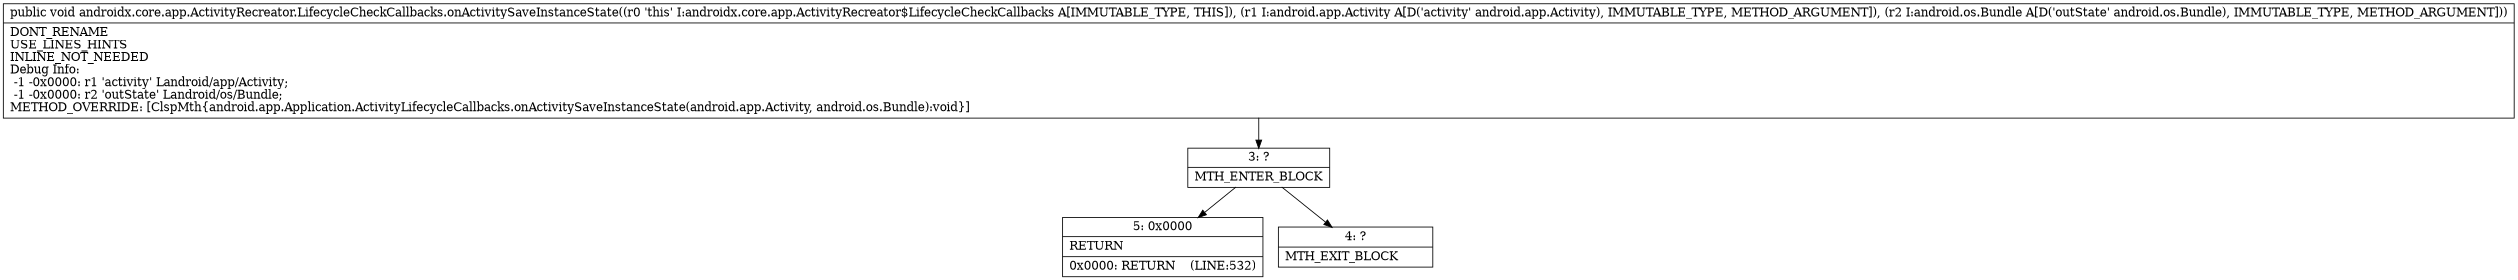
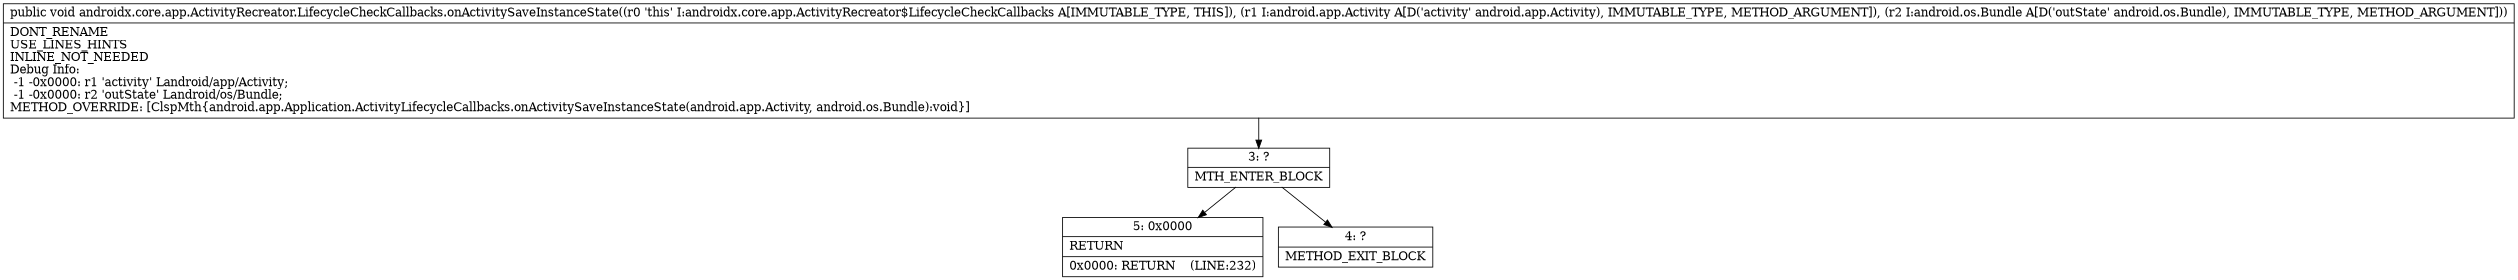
  digraph {
    node [shape=record]
    n1 [label="{3\:\ ?|MTH_ENTER_BLOCK\l}"]
-   n2 [label="{5\:\ 0x0000|RETURN\l|0x0000: RETURN    (LINE:532)\l}"]
-   n3 [label="{4\:\ ?|MTH_EXIT_BLOCK\l}"]
+   n2 [label="{5\:\ 0x0000|RETURN\l|0x0000: RETURN    (LINE:232)\l}"]
+   n3 [label="{4\:\ ?|METHOD_EXIT_BLOCK\l}"]
    n4 [label="{public void androidx.core.app.ActivityRecreator.LifecycleCheckCallbacks.onActivitySaveInstanceState((r0 'this' I:androidx.core.app.ActivityRecreator$LifecycleCheckCallbacks A[IMMUTABLE_TYPE, THIS]), (r1 I:android.app.Activity A[D('activity' android.app.Activity), IMMUTABLE_TYPE, METHOD_ARGUMENT]), (r2 I:android.os.Bundle A[D('outState' android.os.Bundle), IMMUTABLE_TYPE, METHOD_ARGUMENT]))  | DONT_RENAME\lUSE_LINES_HINTS\lINLINE_NOT_NEEDED\lDebug Info:\l  \-1 \-0x0000: r1 'activity' Landroid\/app\/Activity;\l  \-1 \-0x0000: r2 'outState' Landroid\/os\/Bundle;\lMETHOD_OVERRIDE: [ClspMth\{android.app.Application.ActivityLifecycleCallbacks.onActivitySaveInstanceState(android.app.Activity, android.os.Bundle):void\}]\l}"]
    n1 -> n2
    n1 -> n3
    n4 -> n1
  }
